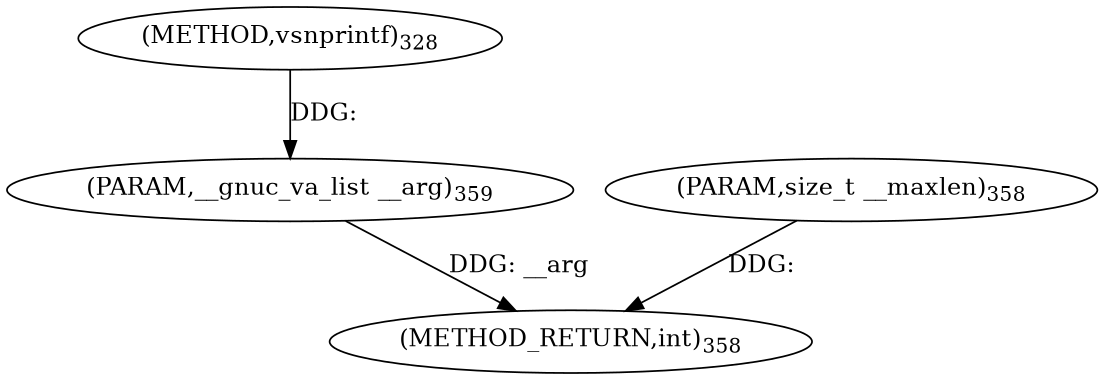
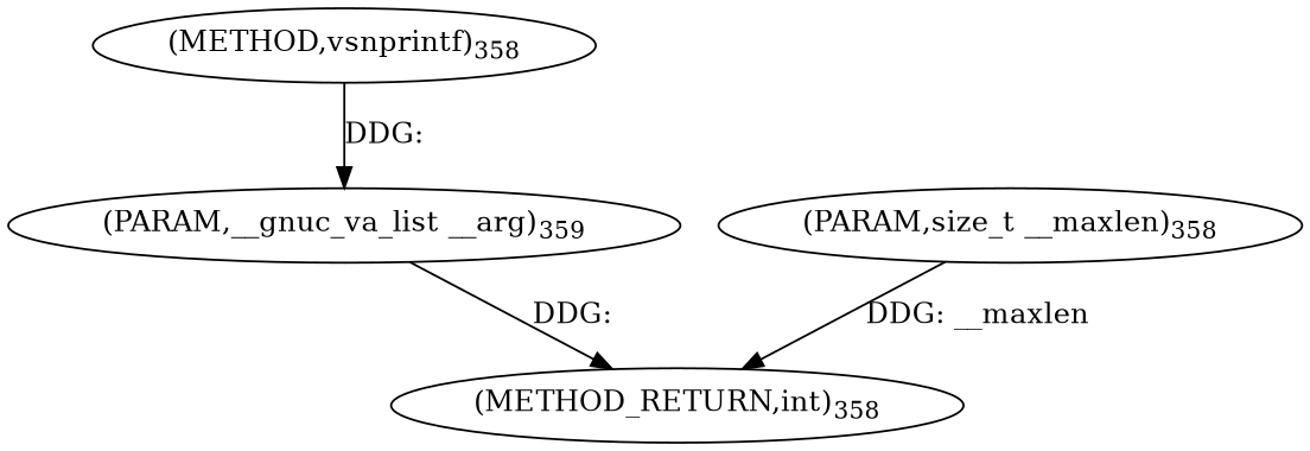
  digraph {
-   n1 [label=<(METHOD,vsnprintf)<SUB>328</SUB>>]
+   n1 [label=<(METHOD,vsnprintf)<SUB>358</SUB>>]
    n2 [label=<(PARAM,__gnuc_va_list __arg)<SUB>359</SUB>>]
    n3 [label=<(PARAM,size_t __maxlen)<SUB>358</SUB>>]
    n4 [label=<(METHOD_RETURN,int)<SUB>358</SUB>>]
    n1 -> n2 [label="DDG: "]
-   n2 -> n4 [label="DDG: __arg"]
-   n3 -> n4 [label="DDG: "]
+   n2 -> n4 [label="DDG: "]
+   n3 -> n4 [label="DDG: __maxlen"]
  }
